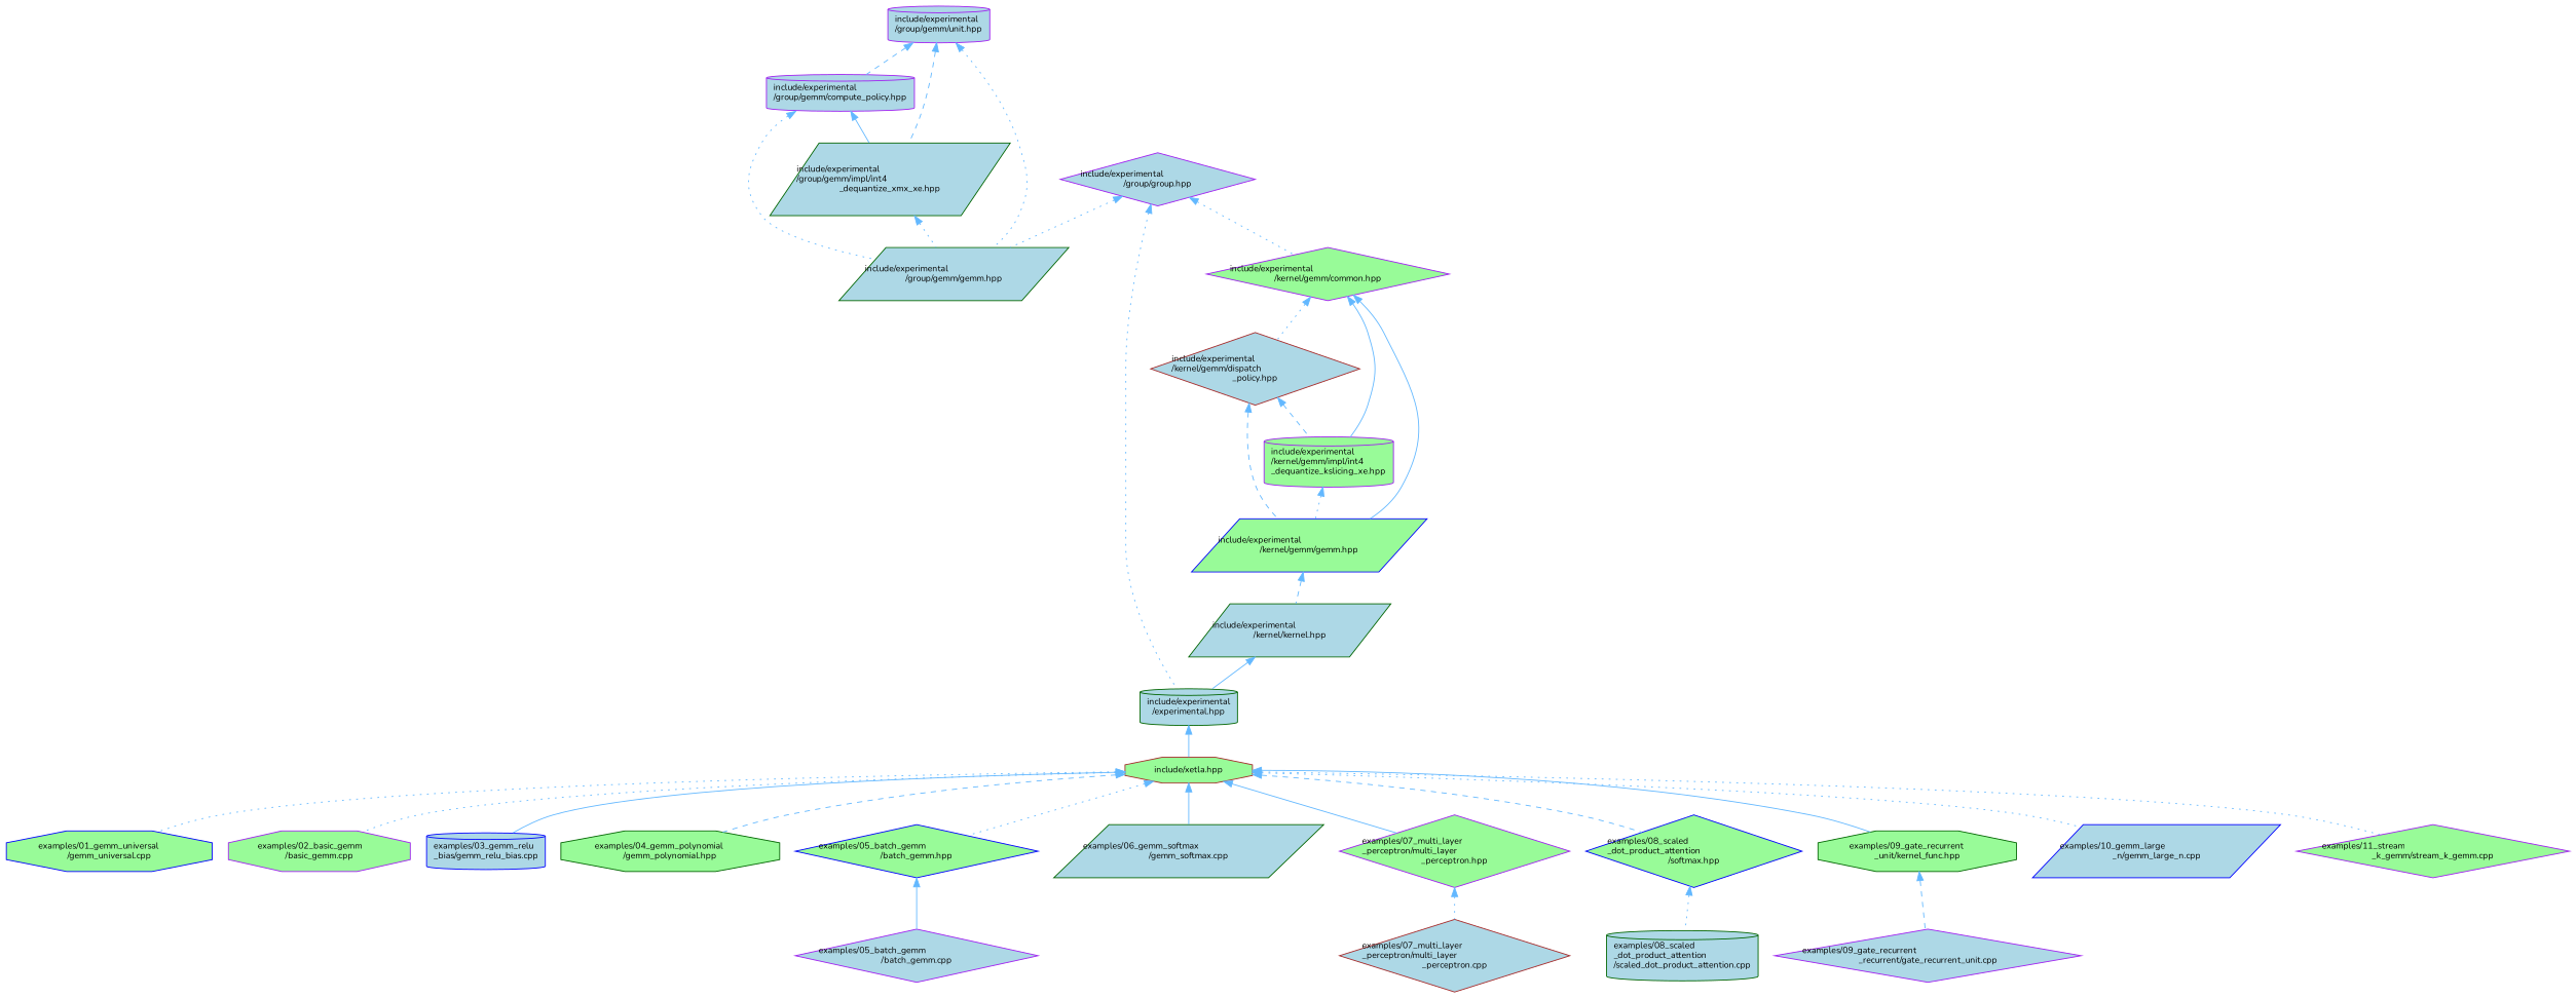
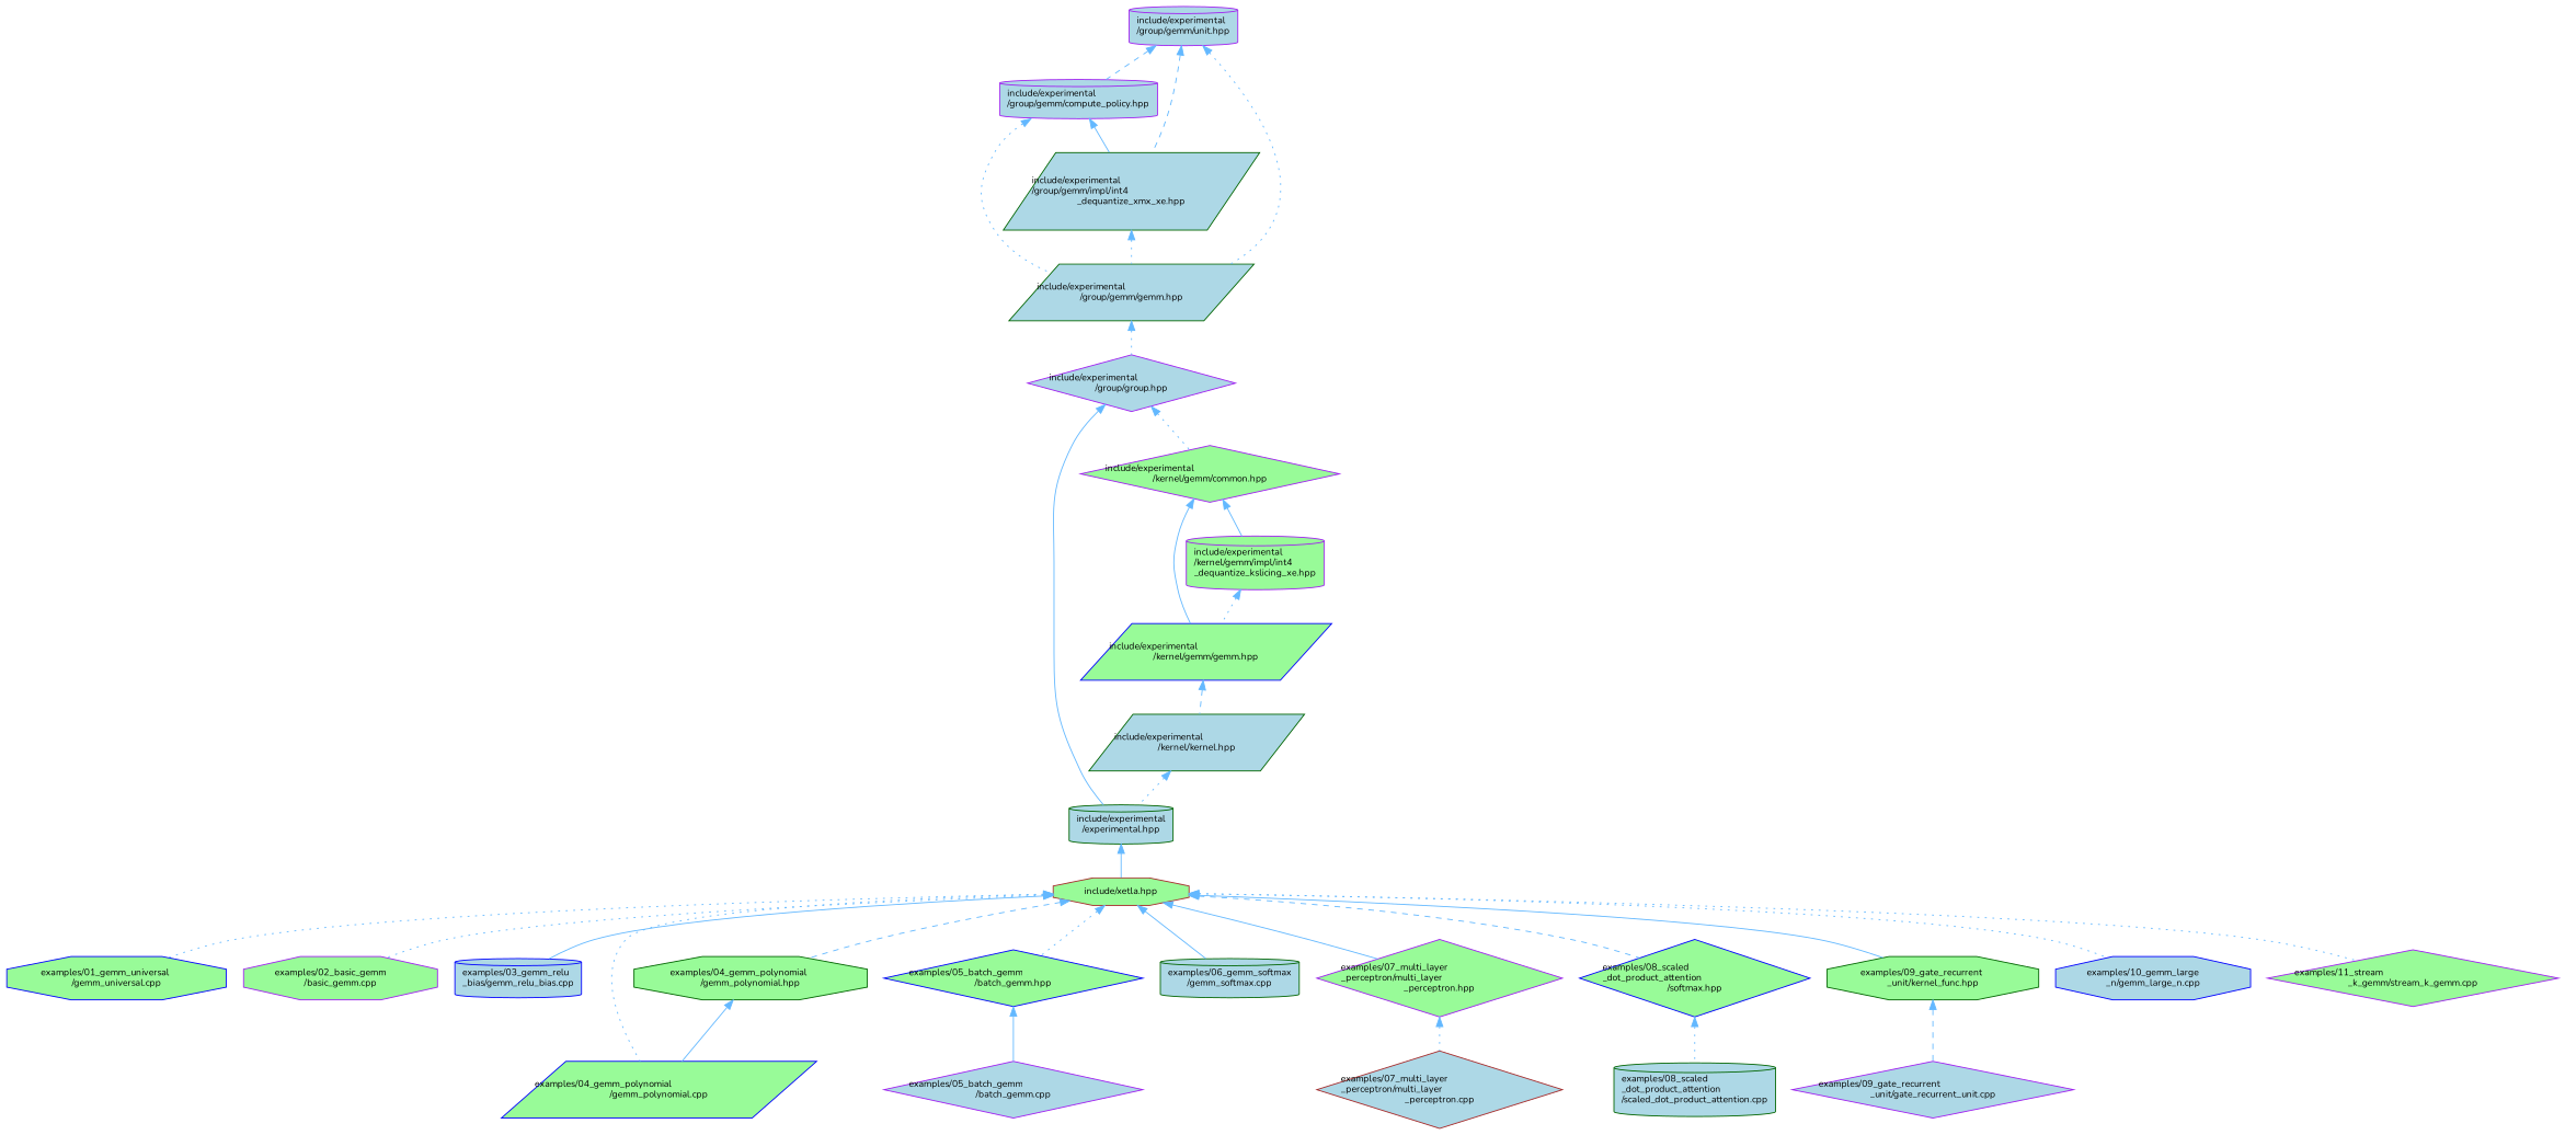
  digraph {
    fontname=Nunito
    node [color=purple fillcolor=lightblue fontname=Nunito fontsize=10 shape=diamond style=filled]
    edge [color=steelblue1 dir=back fontname=Nunito fontsize=10 labelfontname=Helvetica labelfontsize=10 style=dotted]
    n1 [fontcolor=black height=0.2 label="include/experimental\l/group/gemm/unit.hpp" shape=cylinder width=0.4]
    n2 [height=0.2 label="include/experimental\l/group/gemm/compute_policy.hpp" shape=cylinder width=0.4]
    n3 [color=darkgreen height=0.2 label="include/experimental\l/group/gemm/gemm.hpp" shape=parallelogram width=0.4]
    n4 [color=darkgreen height=0.2 label="include/experimental\l/group/gemm/impl/int4\l_dequantize_xmx_xe.hpp" shape=parallelogram width=0.4]
    n5 [height=0.2 label="include/experimental\l/group/group.hpp" width=0.4]
    n6 [color=darkgreen height=0.2 label="include/experimental\l/experimental.hpp" shape=cylinder width=0.4]
    n7 [fillcolor=palegreen height=0.2 label="include/experimental\l/kernel/gemm/common.hpp" width=0.4]
    n8 [color=brown fillcolor=palegreen height=0.2 label="include/xetla.hpp" shape=octagon width=0.4]
-   n9 [color=brown height=0.2 label="include/experimental\l/kernel/gemm/dispatch\l_policy.hpp" width=0.4]
    n10 [color=blue fillcolor=palegreen height=0.2 label="include/experimental\l/kernel/gemm/gemm.hpp" shape=parallelogram width=0.4]
    n11 [fillcolor=palegreen height=0.2 label="include/experimental\l/kernel/gemm/impl/int4\l_dequantize_kslicing_xe.hpp" shape=cylinder width=0.4]
    n12 [color=blue fillcolor=palegreen height=0.2 label="examples/01_gemm_universal\l/gemm_universal.cpp" shape=octagon width=0.4]
    n13 [fillcolor=palegreen height=0.2 label="examples/02_basic_gemm\l/basic_gemm.cpp" shape=octagon width=0.4]
    n14 [color=blue height=0.2 label="examples/03_gemm_relu\l_bias/gemm_relu_bias.cpp" shape=cylinder width=0.4]
+   n15 [color=blue fillcolor=palegreen height=0.2 label="examples/04_gemm_polynomial\l/gemm_polynomial.cpp" shape=parallelogram width=0.4]
    n16 [color=darkgreen fillcolor=palegreen height=0.2 label="examples/04_gemm_polynomial\l/gemm_polynomial.hpp" shape=octagon width=0.4]
    n17 [color=blue fillcolor=palegreen height=0.2 label="examples/05_batch_gemm\l/batch_gemm.hpp" width=0.4]
-   n18 [color=darkgreen height=0.2 label="examples/06_gemm_softmax\l/gemm_softmax.cpp" shape=parallelogram width=0.4]
+   n18 [color=darkgreen height=0.2 label="examples/06_gemm_softmax\l/gemm_softmax.cpp" shape=cylinder width=0.4]
    n19 [fillcolor=palegreen height=0.2 label="examples/07_multi_layer\l_perceptron/multi_layer\l_perceptron.hpp" width=0.4]
    n20 [color=blue fillcolor=palegreen height=0.2 label="examples/08_scaled\l_dot_product_attention\l/softmax.hpp" width=0.4]
    n21 [color=darkgreen fillcolor=palegreen height=0.2 label="examples/09_gate_recurrent\l_unit/kernel_func.hpp" shape=octagon width=0.4]
-   n22 [color=blue height=0.2 label="examples/10_gemm_large\l_n/gemm_large_n.cpp" shape=parallelogram width=0.4]
+   n22 [color=blue height=0.2 label="examples/10_gemm_large\l_n/gemm_large_n.cpp" shape=octagon width=0.4]
    n23 [fillcolor=palegreen height=0.2 label="examples/11_stream\l_k_gemm/stream_k_gemm.cpp" width=0.4]
    n24 [height=0.2 label="examples/05_batch_gemm\l/batch_gemm.cpp" width=0.4]
    n25 [color=brown height=0.2 label="examples/07_multi_layer\l_perceptron/multi_layer\l_perceptron.cpp" width=0.4]
    n26 [color=darkgreen height=0.2 label="examples/08_scaled\l_dot_product_attention\l/scaled_dot_product_attention.cpp" shape=cylinder width=0.4]
-   n27 [height=0.2 label="examples/09_gate_recurrent\l_recurrent/gate_recurrent_unit.cpp" width=0.4]
+   n27 [height=0.2 label="examples/09_gate_recurrent\l_unit/gate_recurrent_unit.cpp" width=0.4]
    n28 [color=darkgreen height=0.2 label="include/experimental\l/kernel/kernel.hpp" shape=parallelogram width=0.4]
    n1 -> n2 [style=dashed]
    n1 -> n3
    n1 -> n4 [style=dashed]
    n2 -> n3
    n2 -> n4 [style=solid]
-   n5 -> n3
+   n3 -> n5
    n4 -> n3
-   n5 -> n6
+   n5 -> n6 [style=solid]
    n5 -> n7
    n6 -> n8 [style=solid]
-   n7 -> n9
    n7 -> n10 [style=solid]
    n7 -> n11 [style=solid]
    n8 -> n12
    n8 -> n13
    n8 -> n14 [style=solid]
+   n8 -> n15
    n8 -> n16 [style=dashed]
    n8 -> n17
    n8 -> n18 [style=solid]
    n8 -> n19 [style=solid]
    n8 -> n20 [style=dashed]
    n8 -> n21 [style=solid]
    n8 -> n22
    n8 -> n23
-   n9 -> n10 [style=dashed]
-   n9 -> n11 [style=dashed]
    n10 -> n28 [style=dashed]
    n11 -> n10
+   n16 -> n15 [style=solid]
    n17 -> n24 [style=solid]
    n19 -> n25
    n20 -> n26
    n21 -> n27 [style=dashed]
-   n28 -> n6 [style=solid]
+   n28 -> n6
  }
